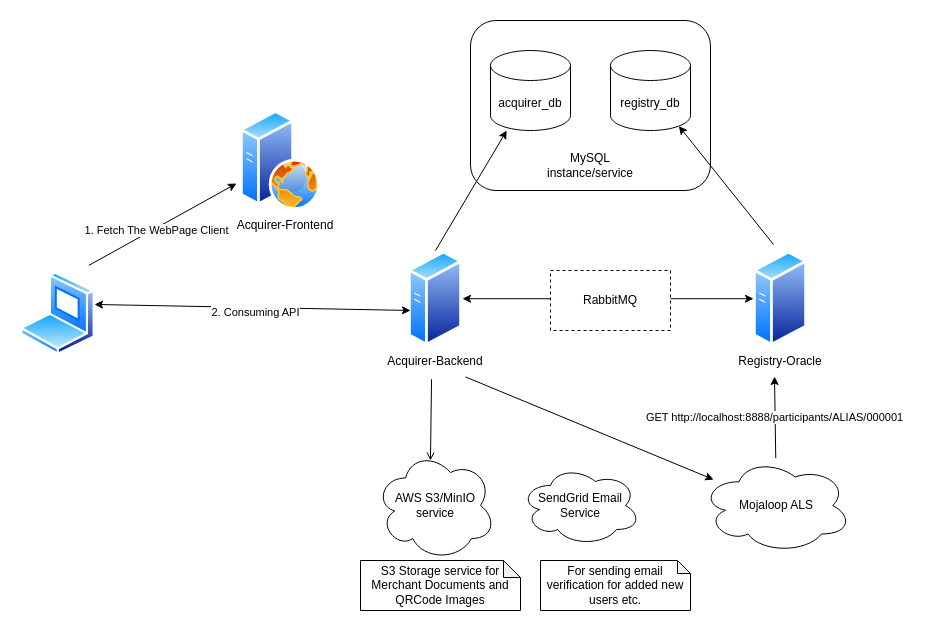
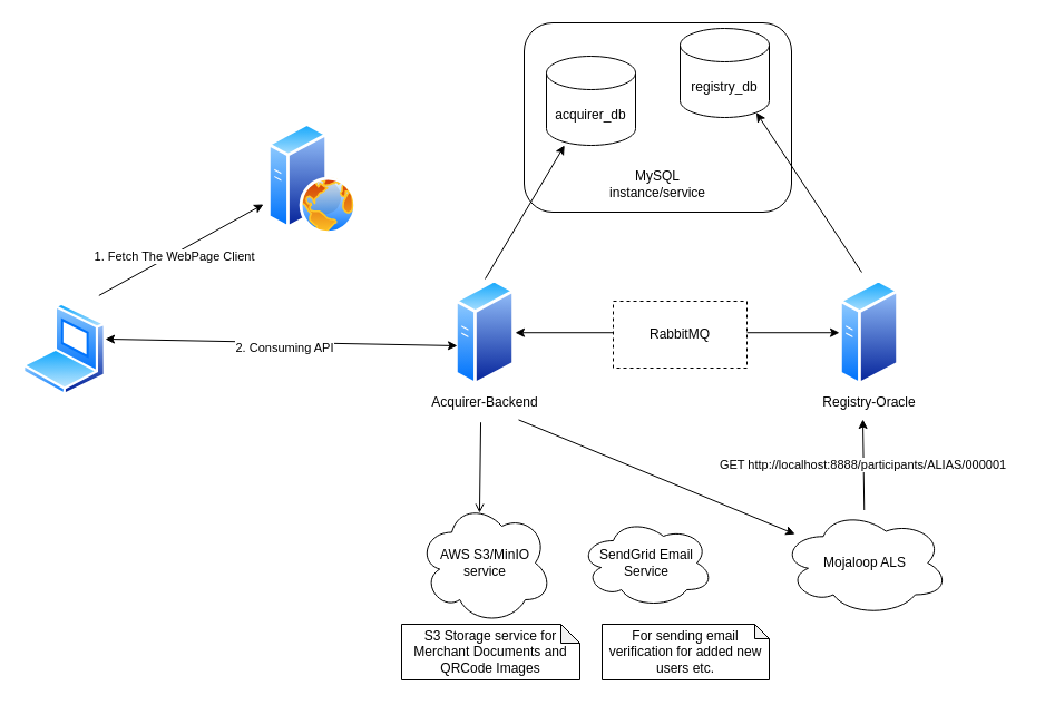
  <mxCell id="0" />
  <mxCell id="1" parent="0" />
  <mxCell id="2" value="" style="group" parent="1" vertex="1" connectable="0"><mxGeometry x="470" y="20" width="240" height="170" as="geometry" /></mxCell>
  <mxCell id="3" value="" style="rounded=1;whiteSpace=wrap;html=1;" parent="2" vertex="1"><mxGeometry width="240" height="170" as="geometry" /></mxCell>
  <mxCell id="4" value="acquirer_db" style="shape=cylinder3;whiteSpace=wrap;html=1;boundedLbl=1;backgroundOutline=1;size=15;" parent="2" vertex="1"><mxGeometry x="20" y="30" width="80" height="80" as="geometry" /></mxCell>
- <mxCell id="5" value="registry_db" style="shape=cylinder3;whiteSpace=wrap;html=1;boundedLbl=1;backgroundOutline=1;size=15;" parent="2" vertex="1"><mxGeometry x="140" y="30" width="80" height="80" as="geometry" /></mxCell>
+ <mxCell id="5" value="registry_db" style="shape=cylinder3;whiteSpace=wrap;html=1;boundedLbl=1;backgroundOutline=1;size=15;" parent="2" vertex="1"><mxGeometry x="140" y="5" width="80" height="80" as="geometry" /></mxCell>
  <mxCell id="6" style="edgeStyle=orthogonalEdgeStyle;rounded=0;orthogonalLoop=1;jettySize=auto;html=1;exitX=0.5;exitY=1;exitDx=0;exitDy=0;exitPerimeter=0;" parent="2" source="4" target="4" edge="1"><mxGeometry relative="1" as="geometry" /></mxCell>
  <mxCell id="7" value="MySQL instance/service" style="text;html=1;strokeColor=none;fillColor=none;align=center;verticalAlign=middle;whiteSpace=wrap;rounded=0;" parent="2" vertex="1"><mxGeometry x="65" y="130" width="110" height="30" as="geometry" /></mxCell>
  <mxCell id="8" value="" style="group" parent="1" vertex="1" connectable="0"><mxGeometry x="375" y="260" width="120" height="126.43" as="geometry" /></mxCell>
  <mxCell id="9" value="" style="image;aspect=fixed;perimeter=ellipsePerimeter;html=1;align=center;shadow=0;dashed=0;spacingTop=3;image=img/lib/active_directory/generic_server.svg;" parent="8" vertex="1"><mxGeometry x="33" y="-10" width="54" height="96.43" as="geometry" /></mxCell>
  <mxCell id="10" value="Acquirer-Backend" style="text;html=1;strokeColor=none;fillColor=none;align=center;verticalAlign=middle;whiteSpace=wrap;rounded=0;" parent="8" vertex="1"><mxGeometry y="86.43" width="120" height="30" as="geometry" /></mxCell>
  <mxCell id="11" value="" style="group" parent="1" vertex="1" connectable="0"><mxGeometry x="720" y="250" width="120" height="126.43" as="geometry" /></mxCell>
  <mxCell id="12" value="" style="group" parent="11" vertex="1" connectable="0"><mxGeometry width="120" height="126.43" as="geometry" /></mxCell>
  <mxCell id="13" value="Registry-Oracle" style="text;html=1;strokeColor=none;fillColor=none;align=center;verticalAlign=middle;whiteSpace=wrap;rounded=0;" parent="12" vertex="1"><mxGeometry y="96.43" width="120" height="30" as="geometry" /></mxCell>
  <mxCell id="14" value="" style="image;aspect=fixed;perimeter=ellipsePerimeter;html=1;align=center;shadow=0;dashed=0;spacingTop=3;image=img/lib/active_directory/generic_server.svg;" parent="11" vertex="1"><mxGeometry x="33" width="54" height="96.43" as="geometry" /></mxCell>
  <mxCell id="15" value="" style="endArrow=classic;html=1;rounded=0;exitX=0.5;exitY=0;exitDx=0;exitDy=0;" parent="1" source="9" target="4" edge="1"><mxGeometry width="50" height="50" relative="1" as="geometry"><mxPoint x="540" y="430" as="sourcePoint" /><mxPoint x="590" y="380" as="targetPoint" /></mxGeometry></mxCell>
  <mxCell id="16" value="" style="endArrow=classic;html=1;rounded=0;exitX=0.37;exitY=-0.062;exitDx=0;exitDy=0;exitPerimeter=0;entryX=0.855;entryY=1;entryDx=0;entryDy=-4.35;entryPerimeter=0;" parent="1" source="14" target="5" edge="1"><mxGeometry width="50" height="50" relative="1" as="geometry"><mxPoint x="445" y="270" as="sourcePoint" /><mxPoint x="518" y="140" as="targetPoint" /></mxGeometry></mxCell>
  <mxCell id="17" value="" style="endArrow=classic;startArrow=classic;html=1;rounded=0;exitX=1;exitY=0.5;exitDx=0;exitDy=0;entryX=0;entryY=0.5;entryDx=0;entryDy=0;" parent="1" source="9" target="14" edge="1"><mxGeometry width="50" height="50" relative="1" as="geometry"><mxPoint x="540" y="430" as="sourcePoint" /><mxPoint x="590" y="380" as="targetPoint" /></mxGeometry></mxCell>
  <mxCell id="18" value="RabbitMQ" style="rounded=0;whiteSpace=wrap;html=1;dashed=1;" parent="1" vertex="1"><mxGeometry x="550" y="270" width="120" height="60" as="geometry" /></mxCell>
  <mxCell id="19" value="" style="group" parent="1" vertex="1" connectable="0"><mxGeometry x="636" y="420" width="280" height="200" as="geometry" /></mxCell>
  <mxCell id="20" value="Mojaloop ALS" style="ellipse;shape=cloud;whiteSpace=wrap;html=1;" parent="19" vertex="1"><mxGeometry x="65" y="37.5" width="150" height="95" as="geometry" /></mxCell>
  <mxCell id="21" value="" style="endArrow=classic;html=1;rounded=0;entryX=0.45;entryY=0.986;entryDx=0;entryDy=0;entryPerimeter=0;" parent="1" source="20" target="13" edge="1"><mxGeometry width="50" height="50" relative="1" as="geometry"><mxPoint x="775" y="470" as="sourcePoint" /><mxPoint x="780" y="510" as="targetPoint" /></mxGeometry></mxCell>
  <mxCell id="22" value="GET http://localhost:8888/participants/ALIAS/000001" style="edgeLabel;html=1;align=center;verticalAlign=middle;resizable=0;points=[];" vertex="1" connectable="0" parent="21"><mxGeometry x="0.018" y="1" relative="1" as="geometry"><mxPoint as="offset" /></mxGeometry></mxCell>
  <mxCell id="23" value="" style="image;aspect=fixed;perimeter=ellipsePerimeter;html=1;align=center;shadow=0;dashed=0;spacingTop=3;image=img/lib/active_directory/web_server.svg;" parent="1" vertex="1"><mxGeometry x="240" y="110" width="80" height="100" as="geometry" /></mxCell>
- <mxCell id="24" value="Acquirer-Frontend" style="text;html=1;strokeColor=none;fillColor=none;align=center;verticalAlign=middle;whiteSpace=wrap;rounded=0;" parent="1" vertex="1"><mxGeometry x="220" y="210" width="130" height="30" as="geometry" /></mxCell>
  <mxCell id="25" value="" style="image;aspect=fixed;perimeter=ellipsePerimeter;html=1;align=center;shadow=0;dashed=0;spacingTop=3;image=img/lib/active_directory/laptop_client.svg;" parent="1" vertex="1"><mxGeometry x="20" y="271.55" width="75" height="83.33" as="geometry" /></mxCell>
  <mxCell id="26" value="" style="endArrow=classic;html=1;rounded=0;exitX=0.911;exitY=-0.08;exitDx=0;exitDy=0;exitPerimeter=0;entryX=-0.05;entryY=0.73;entryDx=0;entryDy=0;entryPerimeter=0;" parent="1" source="25" target="23" edge="1"><mxGeometry width="50" height="50" relative="1" as="geometry"><mxPoint x="300" y="510" as="sourcePoint" /><mxPoint x="350" y="460" as="targetPoint" /></mxGeometry></mxCell>
  <mxCell id="27" value="1. Fetch The WebPage Client" style="edgeLabel;html=1;align=center;verticalAlign=middle;resizable=0;points=[];" parent="26" vertex="1" connectable="0"><mxGeometry x="-0.097" y="-2" relative="1" as="geometry"><mxPoint as="offset" /></mxGeometry></mxCell>
  <mxCell id="28" value="" style="endArrow=classic;startArrow=classic;html=1;rounded=0;exitX=0.987;exitY=0.389;exitDx=0;exitDy=0;exitPerimeter=0;entryX=0.037;entryY=0.622;entryDx=0;entryDy=0;entryPerimeter=0;" parent="1" source="25" target="9" edge="1"><mxGeometry width="50" height="50" relative="1" as="geometry"><mxPoint x="300" y="510" as="sourcePoint" /><mxPoint x="350" y="460" as="targetPoint" /></mxGeometry></mxCell>
  <mxCell id="29" value="2. Consuming API" style="edgeLabel;html=1;align=center;verticalAlign=middle;resizable=0;points=[];" parent="28" vertex="1" connectable="0"><mxGeometry x="0.019" y="-4" relative="1" as="geometry"><mxPoint as="offset" /></mxGeometry></mxCell>
  <mxCell id="30" value="AWS S3/MinIO service" style="ellipse;shape=cloud;whiteSpace=wrap;html=1;" vertex="1" parent="1"><mxGeometry x="375" y="450" width="120" height="110" as="geometry" /></mxCell>
  <mxCell id="31" value="" style="endArrow=open;html=1;rounded=0;exitX=0.467;exitY=1.076;exitDx=0;exitDy=0;exitPerimeter=0;entryX=0.458;entryY=0.091;entryDx=0;entryDy=0;entryPerimeter=0;" edge="1" parent="1" source="10" target="30"><mxGeometry width="50" height="50" relative="1" as="geometry"><mxPoint x="590" y="340" as="sourcePoint" /><mxPoint x="640" y="290" as="targetPoint" /></mxGeometry></mxCell>
  <mxCell id="32" value="S3 Storage service for Merchant Documents and QRCode Images" style="shape=note;whiteSpace=wrap;html=1;backgroundOutline=1;darkOpacity=0.05;size=17;" vertex="1" parent="1"><mxGeometry x="360" y="560" width="160" height="50" as="geometry" /></mxCell>
  <mxCell id="33" value="SendGrid Email Service" style="ellipse;shape=cloud;whiteSpace=wrap;html=1;" vertex="1" parent="1"><mxGeometry x="520" y="465" width="120" height="80" as="geometry" /></mxCell>
  <mxCell id="34" value="" style="endArrow=classic;html=1;rounded=0;exitX=0.75;exitY=1;exitDx=0;exitDy=0;" edge="1" parent="1" source="10" target="20"><mxGeometry width="50" height="50" relative="1" as="geometry"><mxPoint x="490" y="550" as="sourcePoint" /><mxPoint x="540" y="500" as="targetPoint" /></mxGeometry></mxCell>
  <mxCell id="35" value="For sending email verification for added new users etc." style="shape=note;whiteSpace=wrap;html=1;backgroundOutline=1;darkOpacity=0.05;size=13;" vertex="1" parent="1"><mxGeometry x="540" y="560" width="150" height="50" as="geometry" /></mxCell>
